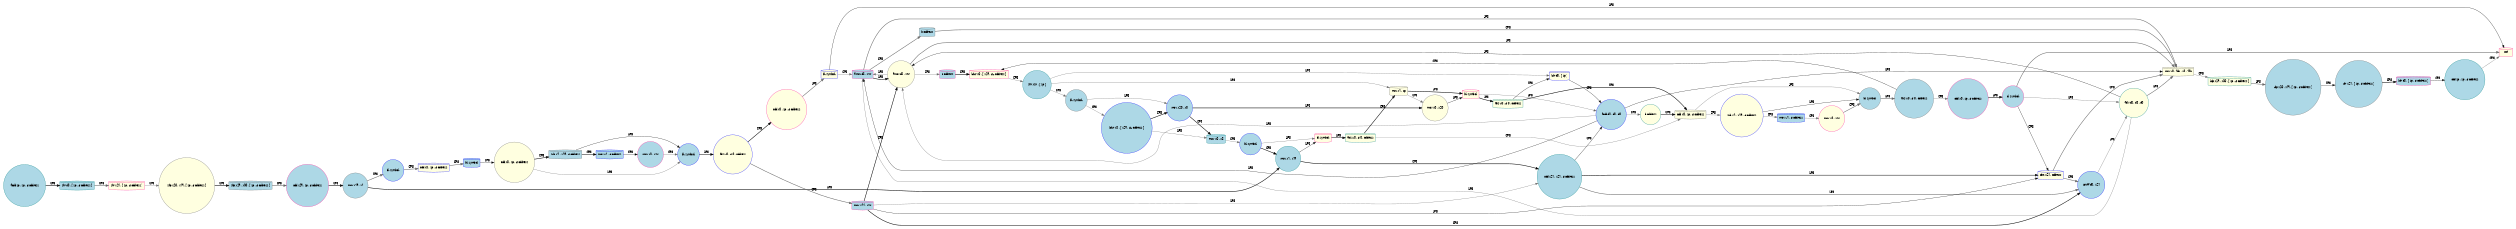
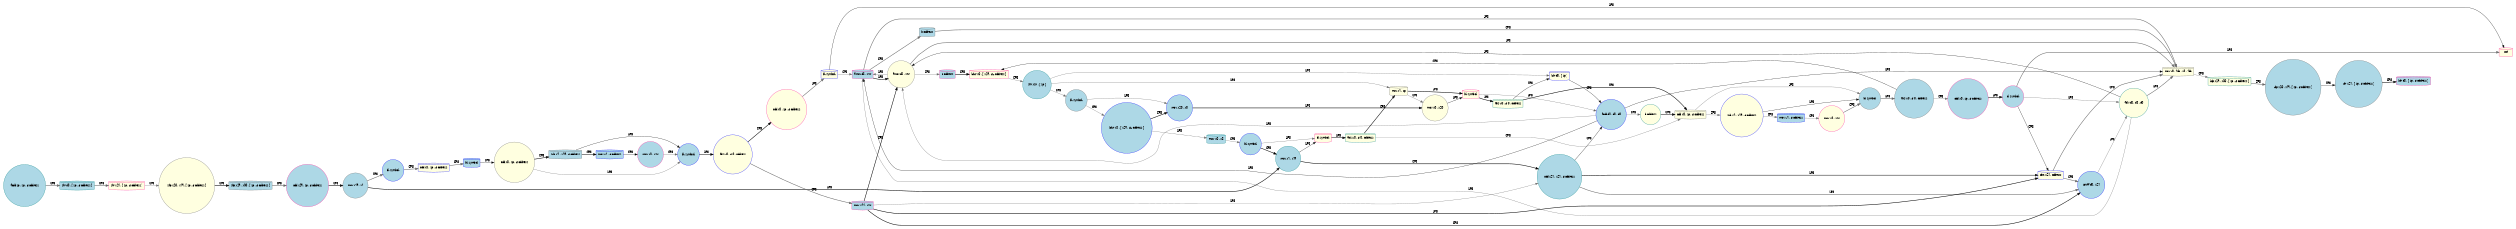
  digraph {
    fontname="Patrick Hand"
    rankdir=LR
    node [color=gray40 fillcolor=lightblue fontname="Patrick Hand" shape=circle style=filled]
    edge [color=gray40 fontname="Patrick Hand" style=solid]
    n1 [color=teal label="fadd sp , sp , # address"]
    n2 [color=teal label="str d8 , [ sp , # address ]" shape=cylinder]
    n3 [color=deeppink fillcolor=lightyellow label="str x21 , [ sp , # address ]" shape=cylinder]
    n4 [fillcolor=lightyellow label="stp x20 , x19 , [ sp , # address ]"]
    n5 [label="stp x29 , x30 , [ sp , # address ]" shape=cylinder]
    n6 [color=deeppink label="add x29 , sp , # address"]
    n7 [label="mov x19 , x1"]
    n8 [color=blue label="bl symbol"]
    n9 [color=teal label="mov x1 , x19"]
    n10 [color=blue fillcolor=lightyellow label="add x8 , sp , # address" shape=cylinder]
    n11 [color=teal label="add x21 , x21 , # address"]
    n12 [color=deeppink fillcolor=lightyellow label="bl symbol" shape=cylinder]
    n13 [color=blue label="bl symbol" shape=cylinder]
    n14 [fillcolor=lightyellow label="add x0 , sp , # address"]
    n15 [label="sub x2 , x29 , # address" shape=cylinder]
    n16 [color=blue label="bl symbol"]
    n17 [color=blue label="mov w1 , # address" shape=cylinder]
    n18 [color=blue fillcolor=lightyellow label="tbz w0 , # 0 , address"]
    n19 [color=deeppink label="mov x3 , xzr"]
    n20 [color=deeppink fillcolor=lightyellow label="add x0 , sp , # address"]
    n21 [color=deeppink label="mov x21 , xzr" shape=cylinder]
    n22 [color=blue fillcolor=lightyellow label="bl symbol" shape=cylinder]
    n23 [fillcolor=lightyellow label="fmov d8 , xzr"]
    n24 [color=blue fillcolor=lightyellow label="cbz x21 , address" shape=cylinder]
    n25 [color=blue label="ucvtf d0 , x21"]
    n26 [color=deeppink label="fmov d8 , xzr" shape=cylinder]
    n27 [color=deeppink fillcolor=lightyellow label=ret shape=cylinder]
-   n28 [fillcolor=lightyellow label="mov v0 . 16b , v8 . 13b" shape=cylinder]
+   n28 [fillcolor=lightyellow label="mov v0 . 16b , v8 . 16b" shape=cylinder]
    n29 [color=deeppink label="b address" shape=cylinder]
    n30 [color=teal fillcolor=lightyellow label="fdiv d8 , d8 , d0"]
    n31 [color=blue label="fadd d8 , d8 , d0"]
    n32 [label="b address" shape=cylinder]
    n33 [color=teal fillcolor=lightyellow label="ldp x29 , x30 , [ sp , # address ]" shape=cylinder]
    n34 [label="ldp x20 , x19 , [ sp , # address ]"]
    n35 [color=deeppink fillcolor=lightyellow label="ldur x0 , [ x29 , #- address ]" shape=cylinder]
    n36 [color=teal label="str xzr , [ sp ]"]
    n37 [label="bl symbol"]
    n38 [fillcolor=lightyellow label="mov x1 , sp" shape=cylinder]
    n39 [color=blue fillcolor=lightyellow label="ldr d0 , [ sp ]" shape=cylinder]
    n40 [label="ldr x21 , [ sp , # address ]"]
    n41 [color=deeppink label="ldr d8 , [ sp , # address ]" shape=cylinder]
-   n42 [color=teal label="add sp , sp , # address"]
    n43 [color=blue label="ldur x8 , [ x29 , #- address ]"]
    n44 [color=blue label="mov x20 , x0"]
    n45 [fillcolor=lightyellow label="mov x0 , x20"]
    n46 [color=deeppink fillcolor=lightyellow label="bl symbol" shape=cylinder]
    n47 [color=teal label="mov x0 , x8" shape=cylinder]
    n48 [color=blue label="bl symbol"]
    n49 [color=teal fillcolor=lightyellow label="tbz w0 , # 0 , address" shape=cylinder]
    n50 [fillcolor=lightyellow label="add x0 , sp , # address" shape=cylinder]
    n51 [color=blue fillcolor=lightyellow label="sub x2 , x29 , # address"]
    n52 [label="bl symbol"]
    n53 [color=blue label="mov w1 , # address" shape=cylinder]
    n54 [label="tbz w0 , # 0 , address"]
    n55 [color=teal fillcolor=lightyellow label="tbz w0 , # 0 , address" shape=cylinder]
    n56 [color=deeppink fillcolor=lightyellow label="mov x3 , xzr"]
    n57 [color=deeppink label="add x0 , sp , # address"]
    n58 [color=deeppink label="bl symbol"]
    n59 [color=teal fillcolor=lightyellow label="b address"]
-   n1 -> n2 [color=black label=CFG style=bold]
+   n1 -> n2 [label=CFG style=bold]
    n2 -> n3 [label=CFG style=bold]
    n3 -> n4 [label=CFG]
    n4 -> n5 [color=black label=CFG style=bold]
    n5 -> n6 [label=CFG style=bold]
    n6 -> n7 [color=black label=CFG style=bold]
    n7 -> n8 [label=CFG style=bold]
    n7 -> n9 [color=black label=DFG style=bold]
    n8 -> n10 [label=CFG style=bold]
    n9 -> n11 [color=black label=CFG style=bold]
    n9 -> n12 [color=black label=DFG]
    n10 -> n13 [label=CFG style=bold]
    n11 -> n24 [color=black label=DFG style=bold]
    n11 -> n25 [label=DFG style=bold]
    n11 -> n31 [color=black label=CFG]
    n12 -> n49 [color=black label=DFG style=bold]
    n13 -> n14 [color=black label=CFG]
    n14 -> n15 [color=black label=CFG style=bold]
    n14 -> n16 [label=DFG]
    n15 -> n16 [color=black label=DFG]
    n15 -> n17 [color=black label=CFG style=bold]
    n16 -> n18 [color=black label=DFG style=bold]
    n17 -> n19 [color=black label=CFG]
    n18 -> n20 [color=black label=CFG style=bold]
    n18 -> n21 [label=CFG style=bold]
    n19 -> n16 [label=CFG]
    n20 -> n22 [label=DFG style=bold]
    n21 -> n11 [label=DFG]
    n21 -> n23 [color=black label=CFG style=bold]
-   n21 -> n24 [color=black label=DFG]
+   n21 -> n24 [color=black label=DFG style=bold]
    n21 -> n25 [color=black label=CFG style=bold]
    n22 -> n26 [label=CFG]
    n22 -> n27 [color=black label=DFG]
    n23 -> n26 [label=DFG]
    n23 -> n28 [label=DFG style=bold]
    n23 -> n29 [label=CFG]
    n24 -> n25 [label=CFG style=bold]
    n24 -> n28 [label=CFG style=bold]
    n25 -> n30 [label=DFG]
    n26 -> n23 [color=black label=DFG style=bold]
    n26 -> n28 [label=DFG style=bold]
    n26 -> n32 [label=CFG style=bold]
    n28 -> n33 [label=CFG]
    n29 -> n35 [color=black label=CFG style=bold]
    n30 -> n23 [color=black label=DFG]
    n30 -> n26 [label=DFG]
    n30 -> n28 [label=DFG style=bold]
    n31 -> n23 [label=DFG]
    n31 -> n26 [color=black label=DFG]
    n31 -> n28 [color=black label=DFG]
    n31 -> n59 [label=CFG]
    n32 -> n28 [label=CFG style=bold]
-   n33 -> n34 [label=DFG style=bold]
+   n33 -> n34 [label=CFG style=bold]
    n34 -> n40 [color=black label=CFG]
    n35 -> n36 [label=CFG]
    n36 -> n37 [label=CFG]
    n36 -> n38 [label=DFG]
    n36 -> n39 [label=DFG]
    n37 -> n43 [label=CFG]
    n37 -> n44 [label=DFG]
    n38 -> n45 [label=CFG]
    n38 -> n46 [color=black label=DFG style=bold]
    n39 -> n31 [color=black label=CFG]
    n40 -> n41 [color=black label=CFG style=bold]
-   n41 -> n42 [color=black label=CFG]
-   n42 -> n27 [label=CFG]
    n43 -> n44 [color=black label=CFG style=bold]
    n43 -> n47 [label=DFG]
    n44 -> n45 [color=black label=DFG style=bold]
-   n44 -> n47 [color=black label=CFG style=bold]
    n45 -> n46 [color=black label=DFG]
    n46 -> n31 [label=DFG]
    n46 -> n55 [color=black label=DFG style=bold]
    n47 -> n48 [label=CFG]
    n48 -> n9 [color=black label=CFG style=bold]
    n48 -> n12 [label=DFG]
    n49 -> n38 [color=black label=CFG style=bold]
    n49 -> n50 [label=CFG]
    n50 -> n51 [label=CFG]
    n50 -> n52 [label=DFG]
    n51 -> n52 [color=black label=DFG]
    n51 -> n53 [label=CFG]
    n52 -> n54 [label=DFG style=bold]
    n53 -> n56 [label=CFG]
    n54 -> n35 [color=black label=CFG]
    n54 -> n57 [label=CFG]
    n55 -> n39 [color=black label=CFG]
    n55 -> n50 [color=black label=CFG style=bold]
    n56 -> n52 [label=CFG style=bold]
    n57 -> n58 [color=black label=DFG style=bold]
    n58 -> n24 [color=black label=CFG]
    n58 -> n27 [label=DFG style=bold]
    n58 -> n30 [label=DFG]
    n59 -> n50 [color=black label=CFG style=bold]
  }
